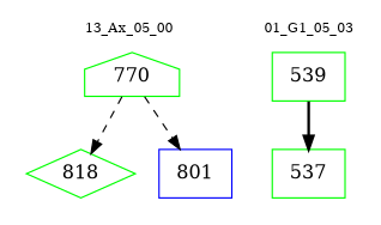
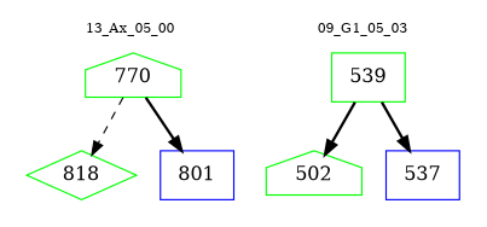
  digraph {
    node [color=green shape=box]
    edge [color=black style=dashed]
    n1 [label=770 shape=house]
    n2 [label=818 shape=diamond]
    n3 [color=blue label=801]
    n4 [label=539]
-   n6 [label=537]
+   n5 [label=502 shape=house]
+   n6 [color=blue label=537]
    subgraph cluster_1 {
      color=white
      fontsize=10
      label="13_Ax_05_00"
      n1
      n2
      n3
    }
    subgraph cluster_2 {
      color=white
      fontsize=10
-     label="01_G1_05_03"
+     label="09_G1_05_03"
      n4
+     n5
      n6
    }
    n1 -> n2
-   n1 -> n3
+   n1 -> n3 [style=bold]
+   n4 -> n5 [style=bold]
    n4 -> n6 [style=bold]
  }
